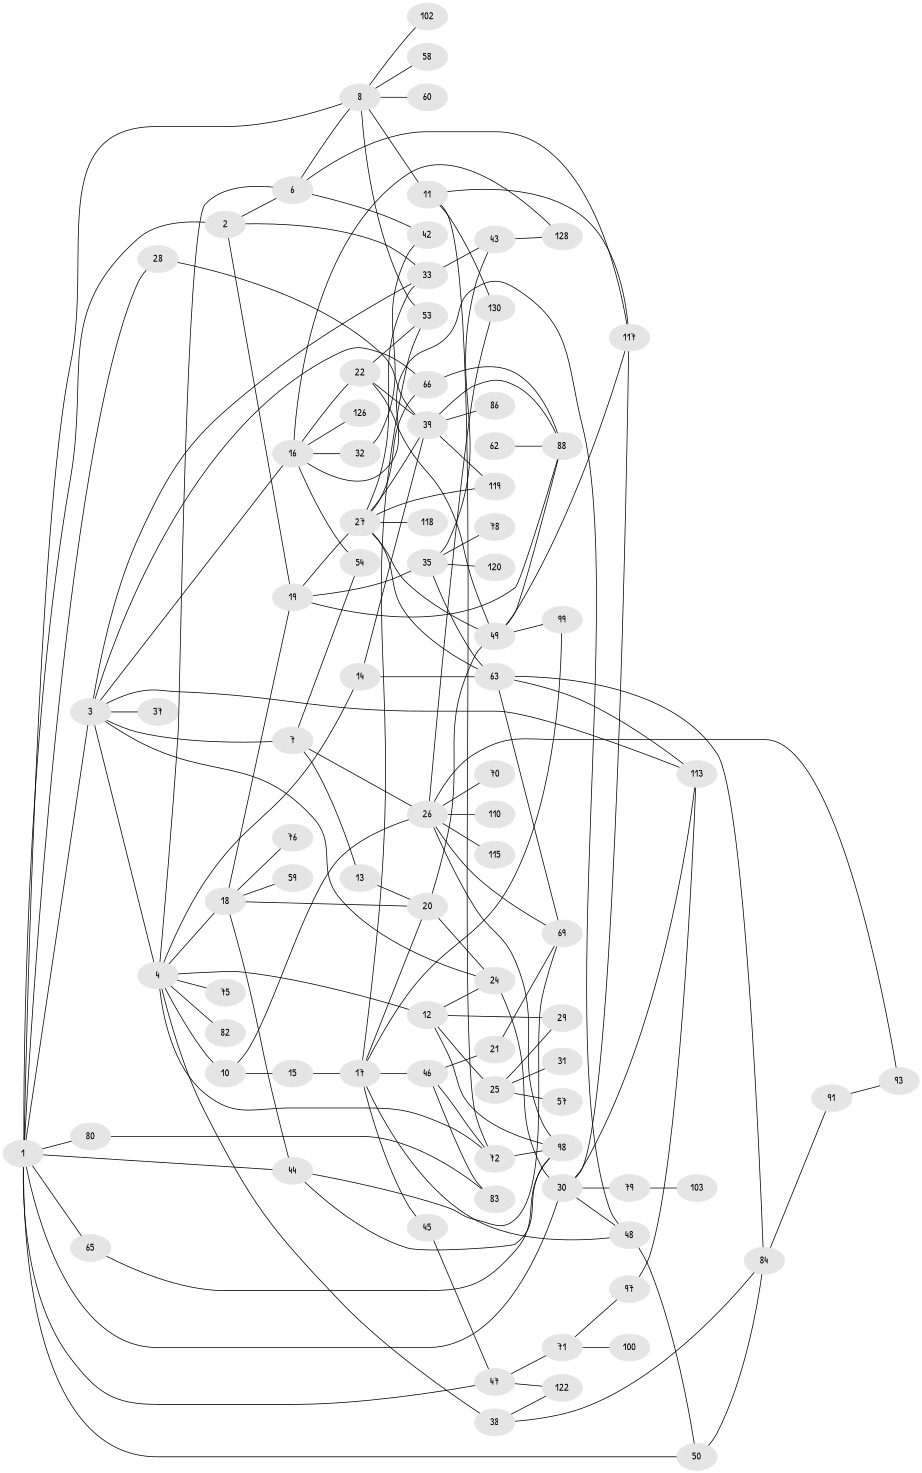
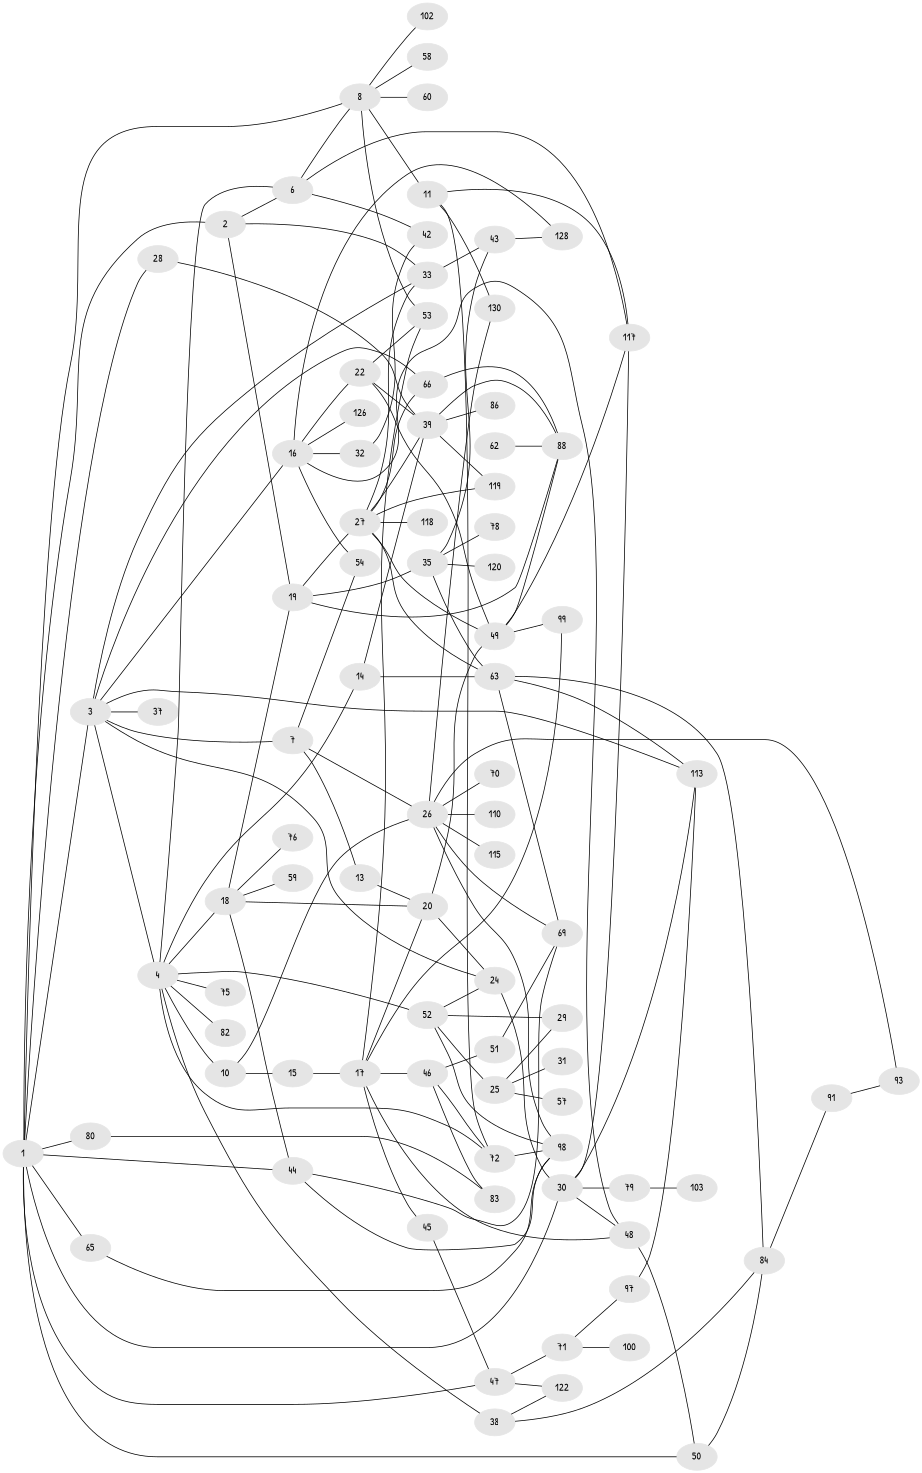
  graph {
    fontname="Patrick Hand"
    rankdir=LR
    node [color=gray90 fontname="Patrick Hand" style=filled]
    edge [fontname="Patrick Hand"]
    1 [super="+23"]
    2 [super="+9"]
    3 [super="+36"]
    8 [super="+85"]
    28
    30 [super="+74"]
    44
    47 [super="+67"]
    50 [super="+129"]
    65 [super="+81"]
    80
    6 [super="+101"]
    19 [super="+21"]
    33 [super="+55"]
    4 [super="+5"]
    7 [super="+61"]
    16 [super="+114"]
    24
    37
    66
    113
    11 [super="+104"]
    53 [super="+127"]
    58
    60
    102
    39 [super="+111"]
    117 [super="+124"]
    48 [super="+56"]
    79
    98 [super="+125"]
    69 [super="+112"]
    122
    71 [super="+89"]
    84
    83
    42 [super="+108"]
    27 [super="+105"]
    35 [super="+64"]
    88 [super="+107"]
    43 [super="+77"]
    10 [super="+68"]
-   12
+   12 [label=52]
    14 [super="+41"]
    18 [super="+109"]
    38
    72 [super="+106"]
    75
    82
    13
    26 [super="+96"]
    54
    22 [super="+95"]
    32 [super="+73"]
    126
    128
    15
    25 [super="+40"]
    29 [super="+116"]
    63 [super="+87"]
    20 [super="+52"]
    59
    76
    130
    70
    93
    110
    115
    49 [super="+90"]
    99 [super="+121"]
    17 [super="+34"]
    62
    31
    57
    119
    86
    45
    46 [super="+92"]
-   51 [label=21]
+   51
    118
    78
    120
    103 [super="+123"]
    91 [super="+94"]
    97
    100
    1 -- 2
    1 -- 3
    1 -- 8
    1 -- 28
    1 -- 30
    1 -- 44
    1 -- 47
    1 -- 50
    1 -- 65
    1 -- 80
    2 -- 6
    2 -- 19
    2 -- 33
    3 -- 33
    3 -- 4
    3 -- 7
    3 -- 16
    3 -- 24
    3 -- 37
    3 -- 66
    3 -- 113
    8 -- 11
    8 -- 53
    8 -- 58
    8 -- 60
    8 -- 102
    28 -- 39
    30 -- 113
    30 -- 117
    30 -- 48
    30 -- 79
    44 -- 98
    44 -- 69
    47 -- 122
    47 -- 71
    50 -- 84
    65 -- 98
    80 -- 83
    6 -- 8
    6 -- 117
    6 -- 42
    19 -- 27
    19 -- 35
    19 -- 88
    33 -- 43
    4 -- 6
    4 -- 10
    4 -- 12
    4 -- 14
    4 -- 18
    4 -- 38
    4 -- 72
    4 -- 75
    4 -- 82
    7 -- 13
    7 -- 26
    7 -- 54
    16 -- 48
    16 -- 54
    16 -- 22
    16 -- 32
    16 -- 126
    16 -- 128
    24 -- 30
    66 -- 88
    11 -- 117
    11 -- 72
    11 -- 130
    39 -- 88
    39 -- 119
    39 -- 86
    48 -- 50
    79 -- 103
    71 -- 97
    71 -- 100
    84 -- 91
    27 -- 33
    27 -- 66
    27 -- 39
    27 -- 63
    27 -- 49
    27 -- 119
    27 -- 118
    35 -- 43
    35 -- 63
    35 -- 78
    35 -- 120
    43 -- 128
    10 -- 26
    10 -- 15
    12 -- 24
    12 -- 98
    12 -- 25
    12 -- 29
    14 -- 39
    14 -- 63
    18 -- 44
    18 -- 19
    18 -- 20
    18 -- 59
    18 -- 76
    38 -- 122
    38 -- 84
    72 -- 98
    13 -- 20
    26 -- 98
    26 -- 69
    26 -- 130
    26 -- 70
    26 -- 93
    26 -- 110
    26 -- 115
    22 -- 53
    22 -- 39
    22 -- 49
    32 -- 42
    15 -- 17
    25 -- 29
    25 -- 31
    25 -- 57
    63 -- 113 [weight=2]
    63 -- 69
    63 -- 84
    20 -- 24
    20 -- 49
    49 -- 117
    49 -- 88
    49 -- 99
    17 -- 53
    17 -- 48
    17 -- 20
    17 -- 99
    17 -- 45
    17 -- 46
    62 -- 88
    45 -- 47
    46 -- 83
    46 -- 72
    46 -- 51
    51 -- 69
    91 -- 93
    97 -- 113
  }
